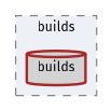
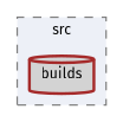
  digraph {
    compound=true
    fontname="Fira Sans"
    n1 [color=brown fillcolor=lightgrey fontname="Fira Sans" fontsize=10 height=0.2 label=builds shape=cylinder style="filled,bold" width=0.4]
    subgraph cluster_1 {
      bgcolor="#edf0f7"
      fontsize=10
-     label=builds
+     label=src
      pencolor=grey50
      style="filled,dashed"
      n1
    }
  }
